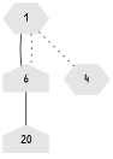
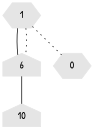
  graph {
    fontname="Patrick Hand"
    node [color=gray90 fontname="Patrick Hand" shape=hexagon style=filled]
    edge [fontname="Patrick Hand" style=solid]
    1 [super="+2+5+6+7+11+12+15"]
    n2 [label=6 shape=house super="+6+8+9+14"]
-   4 [super="+13+20"]
-   10 [shape=house super="+16+17+18+19" label=20]
+   4 [super="+13+20" label=0]
+   10 [shape=house super="+16+17+18+19"]
    1 -- n2
    1 -- n2 [style=dotted]
    1 -- 4 [style=dotted]
    n2 -- 10
  }
